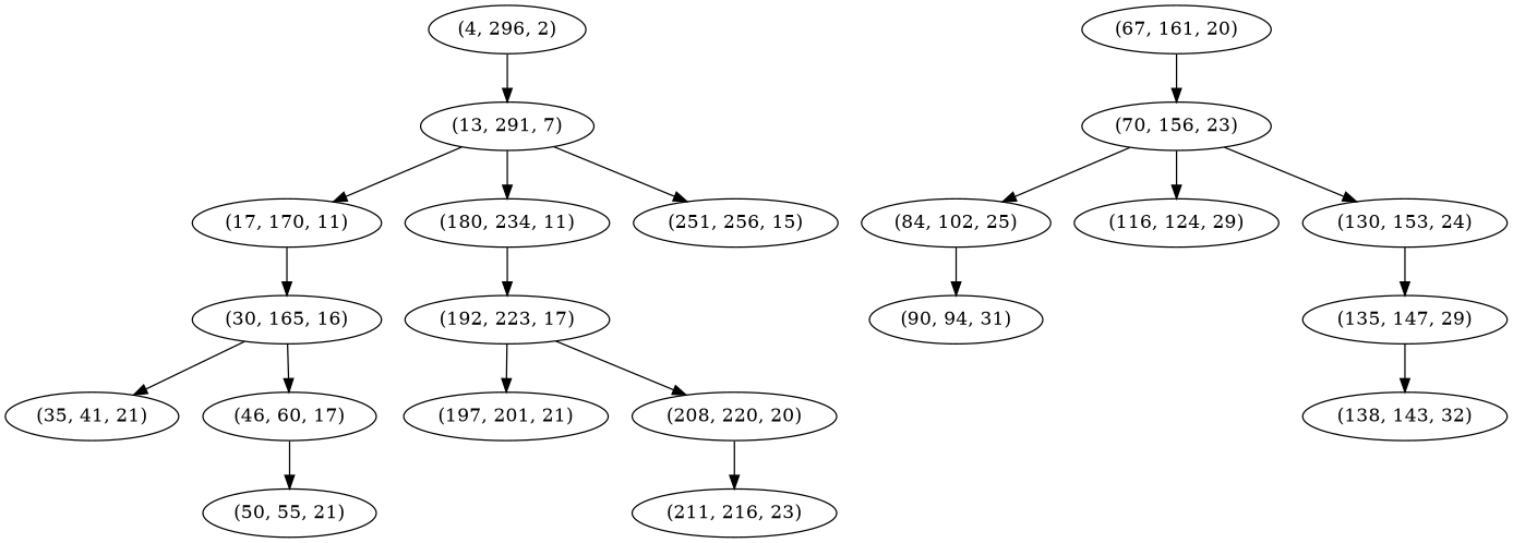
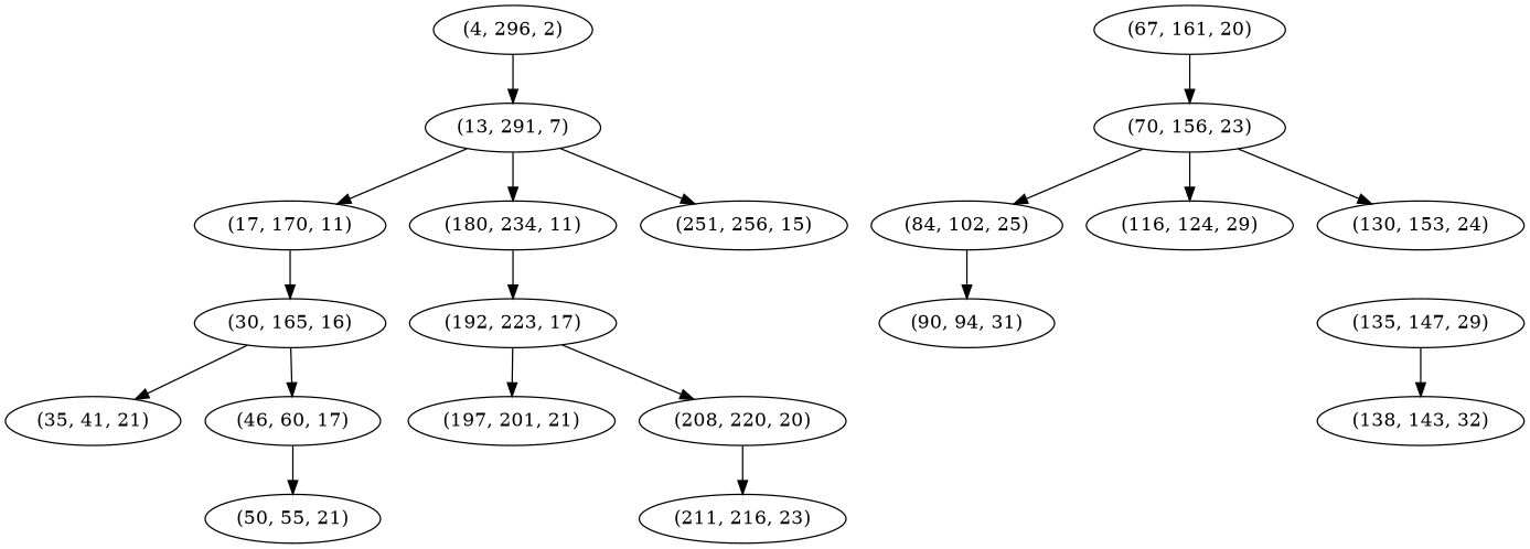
  digraph {
    n1 [label="(4, 296, 2)"]
    "(13, 291, 7)"
    "(17, 170, 11)"
    "(180, 234, 11)"
    "(251, 256, 15)"
    "(30, 165, 16)"
    "(192, 223, 17)"
    "(35, 41, 21)"
    "(46, 60, 17)"
    "(50, 55, 21)"
    "(67, 161, 20)"
    "(70, 156, 23)"
    "(84, 102, 25)"
    "(116, 124, 29)"
    "(130, 153, 24)"
    "(90, 94, 31)"
    "(135, 147, 29)"
    "(138, 143, 32)"
    "(197, 201, 21)"
    "(208, 220, 20)"
    "(211, 216, 23)"
    n1 -> "(13, 291, 7)"
    "(13, 291, 7)" -> "(17, 170, 11)"
    "(13, 291, 7)" -> "(180, 234, 11)"
    "(13, 291, 7)" -> "(251, 256, 15)"
    "(17, 170, 11)" -> "(30, 165, 16)"
    "(180, 234, 11)" -> "(192, 223, 17)"
    "(30, 165, 16)" -> "(35, 41, 21)"
    "(30, 165, 16)" -> "(46, 60, 17)"
    "(192, 223, 17)" -> "(197, 201, 21)"
    "(192, 223, 17)" -> "(208, 220, 20)"
    "(46, 60, 17)" -> "(50, 55, 21)"
    "(67, 161, 20)" -> "(70, 156, 23)"
    "(70, 156, 23)" -> "(84, 102, 25)"
    "(70, 156, 23)" -> "(116, 124, 29)"
    "(70, 156, 23)" -> "(130, 153, 24)"
    "(84, 102, 25)" -> "(90, 94, 31)"
-   "(130, 153, 24)" -> "(135, 147, 29)"
    "(135, 147, 29)" -> "(138, 143, 32)"
    "(208, 220, 20)" -> "(211, 216, 23)"
  }
